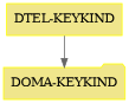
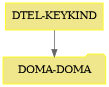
  digraph {
    node [color=yellow style=filled fillcolor=khaki]
    "DTEL-KEYKIND" [shape=box]
-   "DOMA-KEYKIND" [shape=folder]
+   "DOMA-KEYKIND" [shape=folder label="DOMA-DOMA"]
    "DTEL-KEYKIND" -> "DOMA-KEYKIND" [color=gray40]
  }
